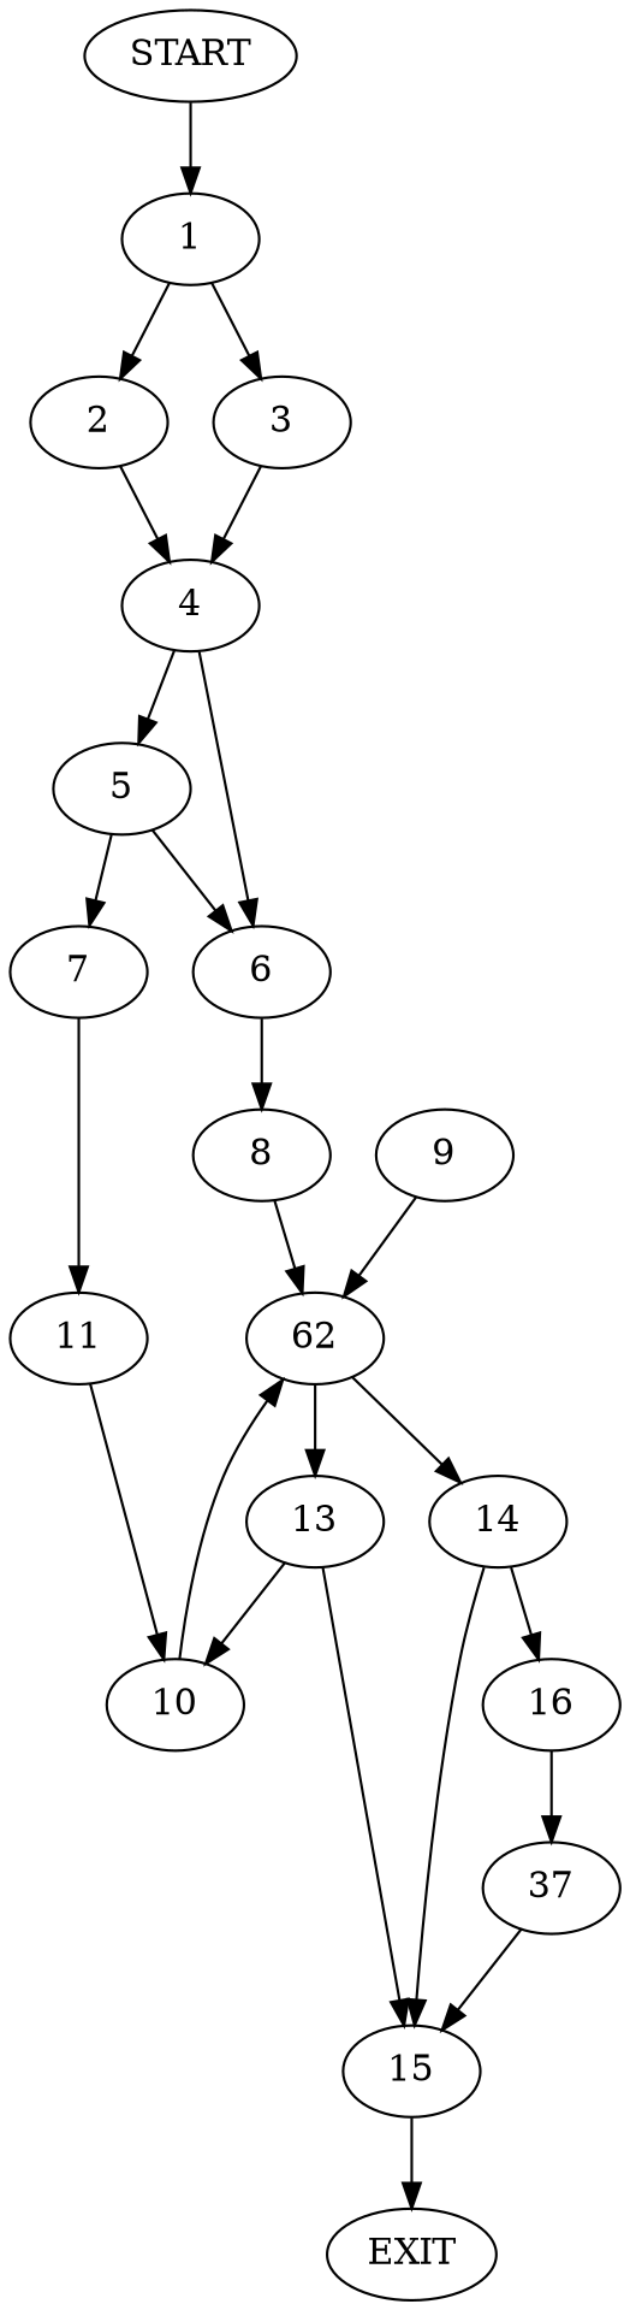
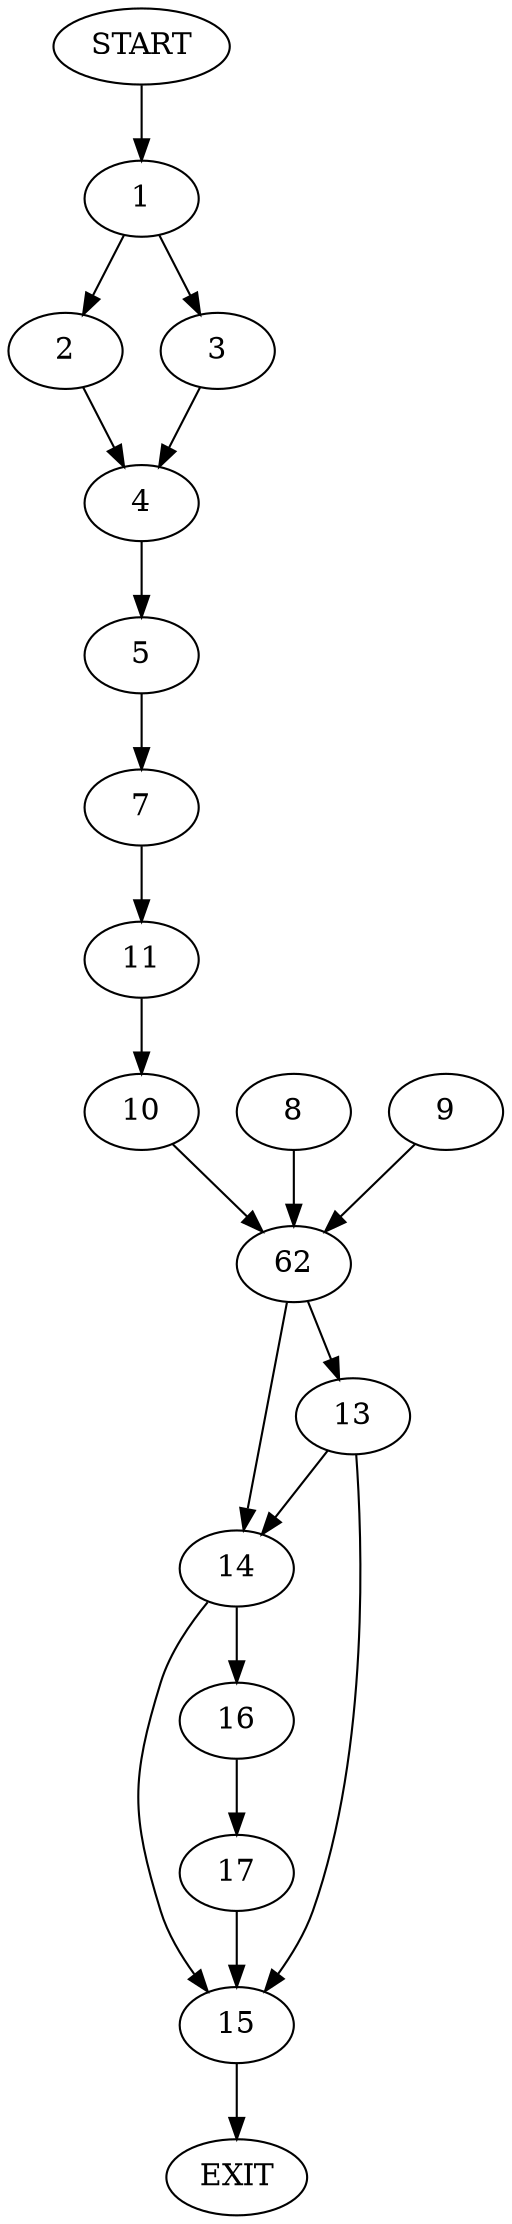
  digraph {
    n1 [label=START]
    1
    2
    3
    n5 [label=EXIT]
    4
    5
-   6
    7
    8
    11
    n12 [label=62]
    9
    10
    13
    14
    15
    16
-   17 [label=37]
+   17
    n1 -> 1
    1 -> 2
    1 -> 3
    2 -> 4
    3 -> 4
    4 -> 5
-   4 -> 6
-   5 -> 6
    5 -> 7
-   6 -> 8
    7 -> 11
    8 -> n12
    11 -> 10
    n12 -> 13
    n12 -> 14
    9 -> n12
    10 -> n12
-   13 -> 10
+   13 -> 14
    13 -> 15
    14 -> 15
    14 -> 16
    15 -> n5
    16 -> 17
    17 -> 15
  }
